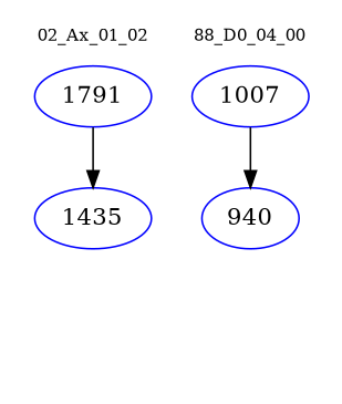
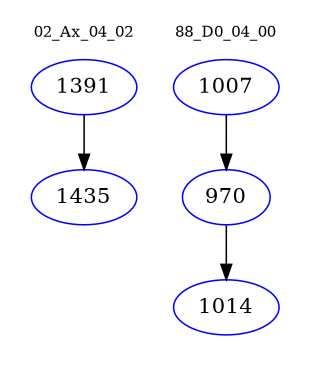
  digraph {
    node [color=blue]
    edge [color=black]
-   n1 [label=1791]
+   n1 [label=1391]
    n2 [label=1435]
    n3 [label=1007]
-   n4 [label=940]
+   n4 [label=970]
+   n5 [label=1014]
    subgraph cluster_1 {
      color=white
      fontsize=10
-     label="02_Ax_01_02"
+     label="02_Ax_04_02"
      n1
      n2
    }
    subgraph cluster_2 {
      color=white
      fontsize=10
      label="88_D0_04_00"
      n3
      n4
+     n5
    }
    n1 -> n2
    n3 -> n4
+   n4 -> n5
  }
